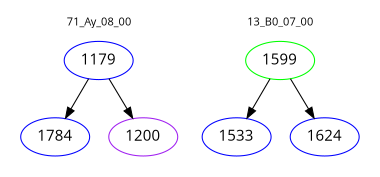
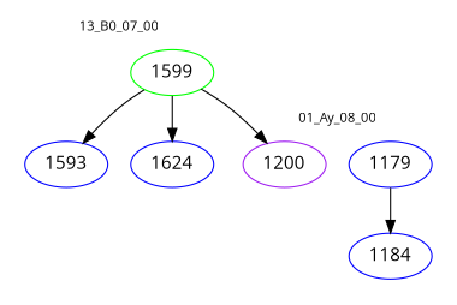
  digraph {
    fontname="Open Sans"
    node [color=blue fontname="Open Sans"]
    edge [color=black fontname="Open Sans"]
    n1 [label=1179]
-   n2 [label=1784]
+   n2 [label=1184]
    n3 [color=purple label=1200]
    n4 [color=green label=1599]
-   n5 [label=1533]
+   n5 [label=1593]
    n6 [label=1624]
    subgraph cluster_1 {
      color=white
      fontsize=10
-     label="71_Ay_08_00"
+     label="01_Ay_08_00"
      n1
      n2
      n3
    }
    subgraph cluster_2 {
      color=white
      fontsize=10
      label="13_B0_07_00"
      n4
      n5
      n6
    }
    n1 -> n2
-   n1 -> n3
+   n4 -> n3
    n4 -> n5
    n4 -> n6
  }
